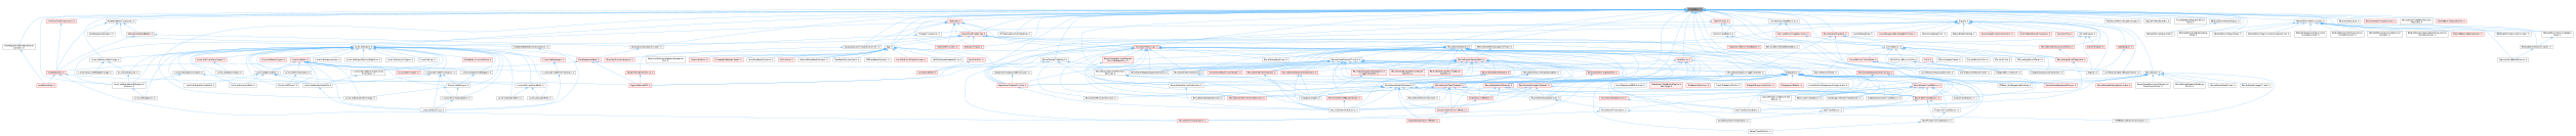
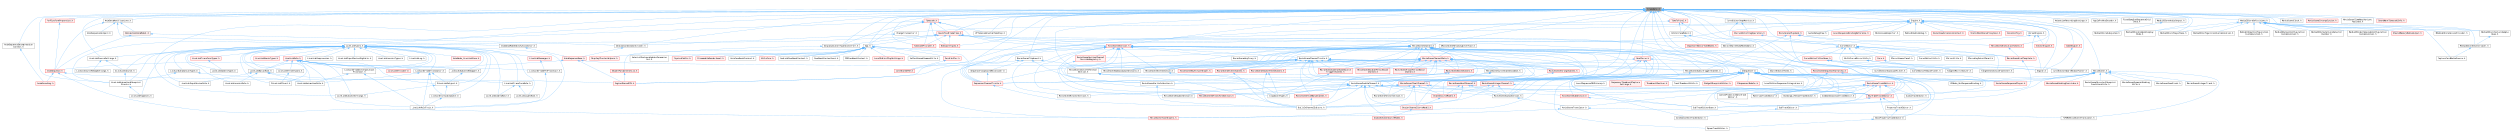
  digraph {
    fontname="Roboto Mono"
    node [color=grey40 fillcolor=white fontname="Roboto Mono" fontsize=10 shape=box style=filled]
    edge [color=steelblue1 dir=back fontname="Roboto Mono" fontsize=10 labelfontname=Helvetica labelfontsize=10 style=solid]
    n1 [color=gray40 fillcolor=grey60 fontcolor=black height=0.2 label="FrameRate.h" width=0.4]
    n2 [height=0.2 label="AnimDataNotifications.h" width=0.4]
    n3 [height=0.2 label="IAnimationDataController.h" width=0.4]
    n4 [height=0.2 label="AnimSequenceDecompression\lContext.h" width=0.4]
    n5 [height=0.2 label="AnimationRecordingSettings.h" width=0.4]
    n6 [height=0.2 label="App.h" width=0.4]
    n7 [height=0.2 label="AppleProResEncoder.h" width=0.4]
    n8 [height=0.2 label="CurveEditor.h" width=0.4]
    n9 [height=0.2 label="CurveEditorGaussianFilter.h" width=0.4]
    n10 [height=0.2 label="CurveEditorReduceFilter.h" width=0.4]
    n11 [height=0.2 label="CurveEditorSmartReduceFilter.h" width=0.4]
    n12 [height=0.2 label="CurveEditorSnapMetrics.h" width=0.4]
    n13 [height=0.2 label="DisplayClusterTypesConverter.h" width=0.4]
    n14 [height=0.2 label="EditorViewModel.h" width=0.4]
    n15 [height=0.2 label="Engine.h" width=0.4]
    n16 [height=0.2 label="FixedSampledSequenceGrid\lData.h" width=0.4]
    n17 [height=0.2 label="MovieSceneActorReference\lSection.h" width=0.4]
    n18 [height=0.2 label="MovieSceneDoubleChannel.h" width=0.4]
    n19 [height=0.2 label="SubTrackEditorBase.h" width=0.4]
    n20 [color=red fillcolor="#FFF0F0" height=0.2 label="MovieSceneFloatChannel.h" width=0.4]
    n21 [color=red fillcolor="#FFF0F0" height=0.2 label="SequencerChannelTraits.h" width=0.4]
    n22 [height=0.2 label="ISequencer.h" width=0.4]
    n23 [height=0.2 label="LiveLinkAnimationBlueprint\lStructs.h" width=0.4]
    n24 [height=0.2 label="LiveLinkSourceSettings.h" width=0.4]
    n25 [height=0.2 label="LiveLinkSubjectSettings.h" width=0.4]
    n26 [height=0.2 label="LiveLinkTypes.h" width=0.4]
    n27 [height=0.2 label="MediaIOCoreAudioOutput.h" width=0.4]
    n28 [height=0.2 label="MediaIOCoreCommonDisplay\lMode.h" width=0.4]
    n29 [height=0.2 label="MediaIOCoreDefinitions.h" width=0.4]
    n30 [height=0.2 label="MediaIOCorePlayerBase.h" width=0.4]
    n31 [height=0.2 label="MediaIOCoreTextureSample\lBase.h" width=0.4]
    n32 [height=0.2 label="MovieScene.h" width=0.4]
    n33 [height=0.2 label="MovieSceneChannel.h" width=0.4]
    n34 [height=0.2 label="MovieSceneChannelTraits.h" width=0.4]
    n35 [height=0.2 label="MovieSceneClipboard.h" width=0.4]
    n36 [height=0.2 label="MovieSceneClock.h" width=0.4]
    n37 [color=red fillcolor="#FFF0F0" height=0.2 label="MovieSceneExecutionTokens.h" width=0.4]
    n38 [color=red fillcolor="#FFF0F0" height=0.2 label="MovieSceneInterpolation.h" width=0.4]
    n39 [color=red fillcolor="#FFF0F0" height=0.2 label="MovieScenePlayback.h" width=0.4]
    n40 [color=red fillcolor="#FFF0F0" height=0.2 label="MovieSceneSection.h" width=0.4]
    n41 [color=red fillcolor="#FFF0F0" height=0.2 label="MovieSceneSequenceHierarchy.h" width=0.4]
    n42 [height=0.2 label="MovieSceneTimeWarpVariant\lPayloads.h" width=0.4]
    n43 [color=red fillcolor="#FFF0F0" height=0.2 label="NoExportTypes.h" width=0.4]
    n44 [color=red fillcolor="#FFF0F0" height=0.2 label="PerPlatformProperties.h" width=0.4]
    n45 [color=red fillcolor="#FFF0F0" height=0.2 label="QualifiedFrameTime.h" width=0.4]
    n46 [color=red fillcolor="#FFF0F0" height=0.2 label="TimecodeProvider.h" width=0.4]
    n47 [color=red fillcolor="#FFF0F0" height=0.2 label="RealCurve.h" width=0.4]
    n48 [color=red fillcolor="#FFF0F0" height=0.2 label="SoundWaveTimecodeInfo.h" width=0.4]
    n49 [color=red fillcolor="#FFF0F0" height=0.2 label="TimeToPixel.h" width=0.4]
    n50 [color=red fillcolor="#FFF0F0" height=0.2 label="Timecode.h" width=0.4]
    n51 [height=0.2 label="VPTimecodeCustomTimeStep.h" width=0.4]
    n52 [height=0.2 label="AnimDataModelNotifyCollector.h" width=0.4]
    n53 [color=red fillcolor="#FFF0F0" height=0.2 label="AnimSequence.h" width=0.4]
    n54 [height=0.2 label="AnimSequenceHelpers.h" width=0.4]
    n55 [fillcolor="#FFF0F0" height=0.2 label="IAnimationDataModel.h" width=0.4]
    n56 [color=red fillcolor="#FFF0F0" height=0.2 label="AnimSequenceBase.h" width=0.4]
    n57 [color=red fillcolor="#FFF0F0" height=0.2 label="AnimEncoding.h" width=0.4]
    n58 [height=0.2 label="AndroidFeedbackContext.h" width=0.4]
    n59 [color=red fillcolor="#FFF0F0" height=0.2 label="Core.h" width=0.4]
    n60 [color=red fillcolor="#FFF0F0" height=0.2 label="CoreSharedPCH.h" width=0.4]
    n61 [height=0.2 label="FeedbackContextAnsi.h" width=0.4]
    n62 [height=0.2 label="IOSFeedbackContext.h" width=0.4]
    n63 [color=red fillcolor="#FFF0F0" height=0.2 label="LevelEditorPlaySettings.h" width=0.4]
    n64 [height=0.2 label="MallocBinnedCommonUtils.h" width=0.4]
    n65 [height=0.2 label="MaterialInstanceUpdateParameter\lSet.h" width=0.4]
    n66 [color=red fillcolor="#FFF0F0" height=0.2 label="ParallelFor.h" width=0.4]
    n67 [color=red fillcolor="#FFF0F0" height=0.2 label="PhysicsPublic.h" width=0.4]
    n68 [color=red fillcolor="#FFF0F0" height=0.2 label="ShaderParameterUtils.h" width=0.4]
    n69 [color=red fillcolor="#FFF0F0" height=0.2 label="StreamableRenderAsset.h" width=0.4]
    n70 [height=0.2 label="UnixFeedbackContext.h" width=0.4]
    n71 [color=red fillcolor="#FFF0F0" height=0.2 label="UtilsCore.h" width=0.4]
    n72 [color=red fillcolor="#FFF0F0" height=0.2 label="CurveEditorFilterBase.h" width=0.4]
    n73 [height=0.2 label="CurveEditorUtils.h" width=0.4]
    n74 [height=0.2 label="MirrorUtils.h" width=0.4]
    n75 [height=0.2 label="MultiCurveMirrorUtils.h" width=0.4]
    n76 [height=0.2 label="TangentMirrorSolver.h" width=0.4]
    n77 [height=0.2 label="TangentSelectionFlattener.h" width=0.4]
    n78 [height=0.2 label="SCurveEditorPanel.h" width=0.4]
    n79 [height=0.2 label="SCurveKeyDetailPanel.h" width=0.4]
    n80 [height=0.2 label="SCurveViewerPanel.h" width=0.4]
    n81 [color=red fillcolor="#FFF0F0" height=0.2 label="ICurveEditorDragOperation.h" width=0.4]
    n82 [color=red fillcolor="#FFF0F0" height=0.2 label="DisplayClusterHelpers.h" width=0.4]
    n83 [height=0.2 label="EditorSharedViewModelData.h" width=0.4]
    n84 [color=red fillcolor="#FFF0F0" height=0.2 label="SequencerEditorViewModel.h" width=0.4]
    n85 [color=red fillcolor="#FFF0F0" height=0.2 label="EngineSharedPCH.h" width=0.4]
    n86 [height=0.2 label="Engine.h" width=0.4]
    n87 [height=0.2 label="AudioDebugDraw.h" width=0.4]
    n88 [height=0.2 label="ChangeTransactor.h" width=0.4]
    n89 [color=red fillcolor="#FFF0F0" height=0.2 label="EditorEngine.h" width=0.4]
    n90 [color=red fillcolor="#FFF0F0" height=0.2 label="GameEngine.h" width=0.4]
    n91 [color=red fillcolor="#FFF0F0" height=0.2 label="LevelSequenceBindingReference.h" width=0.4]
    n92 [height=0.2 label="MallocLeakReporter.h" width=0.4]
    n93 [height=0.2 label="MediaIOAudioDebug.h" width=0.4]
    n94 [height=0.2 label="MovieSceneEventSection.h" width=0.4]
    n95 [color=red fillcolor="#FFF0F0" height=0.2 label="SceneViewExtensionContext.h" width=0.4]
    n96 [color=red fillcolor="#FFF0F0" height=0.2 label="StaticMeshSceneProxyDesc.h" width=0.4]
    n97 [height=0.2 label="UnrealEngine.h" width=0.4]
    n98 [color=red fillcolor="#FFF0F0" height=0.2 label="VoiceConfig.h" width=0.4]
    n99 [height=0.2 label="IMovieSceneRetimingInterface.h" width=0.4]
    n100 [color=red fillcolor="#FFF0F0" height=0.2 label="MovieSceneChannelData.h" width=0.4]
    n101 [height=0.2 label="ClipboardTypes.h" width=0.4]
    n102 [height=0.2 label="BuiltInChannelEditors.h" width=0.4]
    n103 [height=0.2 label="MovieSceneAudioSection.h" width=0.4]
    n104 [color=red fillcolor="#FFF0F0" height=0.2 label="ChannelCurveModel.h" width=0.4]
    n105 [color=red fillcolor="#FFF0F0" height=0.2 label="KeyframeTrackEditor.h" width=0.4]
    n106 [color=red fillcolor="#FFF0F0" height=0.2 label="BezierChannelCurveModel.h" width=0.4]
    n107 [color=red fillcolor="#FFF0F0" height=0.2 label="DoubleChannelCurveModel.h" width=0.4]
    n108 [color=red fillcolor="#FFF0F0" height=0.2 label="MovieScene3DTransformSection.h" width=0.4]
    n109 [height=0.2 label="MovieSceneDoubleSection.h" width=0.4]
    n110 [height=0.2 label="MovieSceneRotatorSection.h" width=0.4]
    n111 [color=red fillcolor="#FFF0F0" height=0.2 label="MovieSceneSubSection.h" width=0.4]
    n112 [color=red fillcolor="#FFF0F0" height=0.2 label="MovieSceneTimeWarpChannel.h" width=0.4]
    n113 [height=0.2 label="MovieSceneVectorSection.h" width=0.4]
    n114 [color=red fillcolor="#FFF0F0" height=0.2 label="MovieSceneToolHelpers.h" width=0.4]
    n115 [height=0.2 label="BoolPropertyTrackEditor.h" width=0.4]
    n116 [height=0.2 label="PropertyTrackEditor.h" width=0.4]
    n117 [height=0.2 label="SubTrackEditor.h" width=0.4]
    n118 [height=0.2 label="SpawnTrackEditor.h" width=0.4]
    n119 [height=0.2 label="CinematicShotTrackEditor.h" width=0.4]
    n120 [height=0.2 label="AudioTrackEditor.h" width=0.4]
    n121 [height=0.2 label="BindingLifetimeTrackEditor.h" width=0.4]
    n122 [height=0.2 label="CommonAnimationTrackEditor.h" width=0.4]
    n123 [height=0.2 label="CustomPrimitiveDataTrack\lEditor.h" width=0.4]
    n124 [color=red fillcolor="#FFF0F0" height=0.2 label="ISequencerModule.h" width=0.4]
    n125 [height=0.2 label="LevelEditorSequencerIntegration.h" width=0.4]
    n126 [height=0.2 label="LevelSequenceFBXInterop.h" width=0.4]
    n127 [height=0.2 label="MaterialTrackEditor.h" width=0.4]
    n128 [color=red fillcolor="#FFF0F0" height=0.2 label="MovieSceneTrackEditor.h" width=0.4]
    n129 [color=red fillcolor="#FFF0F0" height=0.2 label="SequencerThumbnailCapture\lSettings.h" width=0.4]
    n130 [color=red fillcolor="#FFF0F0" height=0.2 label="ThumbnailSection.h" width=0.4]
    n131 [height=0.2 label="TrackThumbnailUtils.h" width=0.4]
    n132 [color=red fillcolor="#FFF0F0" height=0.2 label="WidgetBlueprintEditor.h" width=0.4]
    n133 [height=0.2 label="LiveLinkRigUnits.h" width=0.4]
    n134 [height=0.2 label="ILiveLinkSource.h" width=0.4]
    n135 [height=0.2 label="LiveLinkCurveRemapSettings.h" width=0.4]
    n136 [color=red fillcolor="#FFF0F0" height=0.2 label="AnimNode_LiveLinkPose.h" width=0.4]
    n137 [height=0.2 label="ILiveLinkClient.h" width=0.4]
    n138 [height=0.2 label="ILiveLinkSubject.h" width=0.4]
    n139 [height=0.2 label="LiveLinkVirtualSubject.h" width=0.4]
    n140 [height=0.2 label="LiveLinkRoleTrait.h" width=0.4]
    n141 [height=0.2 label="LiveLinkAnimationRole.h" width=0.4]
    n142 [height=0.2 label="LiveLinkAnimationTypes.h" width=0.4]
    n143 [height=0.2 label="LiveLinkBasicRole.h" width=0.4]
    n144 [height=0.2 label="LiveLinkInputDeviceRole.h" width=0.4]
    n145 [height=0.2 label="LiveLinkLocatorRole.h" width=0.4]
    n146 [height=0.2 label="LiveLinkTransformRole.h" width=0.4]
    n147 [height=0.2 label="LiveLinkCameraRole.h" width=0.4]
    n148 [height=0.2 label="LiveLinkLightRole.h" width=0.4]
    n149 [color=red fillcolor="#FFF0F0" height=0.2 label="LiveLinkBasicTypes.h" width=0.4]
    n150 [height=0.2 label="LiveLinkCameraTypes.h" width=0.4]
    n151 [height=0.2 label="LiveLinkCompression.h" width=0.4]
    n152 [height=0.2 label="LiveLinkFrameInterpolation\lProcessor.h" width=0.4]
    n153 [height=0.2 label="LiveLinkFrameTranslator.h" width=0.4]
    n154 [height=0.2 label="LiveLinkInputDeviceRigUnits.h" width=0.4]
    n155 [height=0.2 label="LiveLinkLocatorTypes.h" width=0.4]
    n156 [height=0.2 label="LiveLinkLog.h" width=0.4]
    n157 [color=red fillcolor="#FFF0F0" height=0.2 label="LiveLinkMessages.h" width=0.4]
    n158 [height=0.2 label="LiveLinkPresetTypes.h" width=0.4]
    n159 [color=red fillcolor="#FFF0F0" height=0.2 label="LiveLinkProvider.h" width=0.4]
    n160 [color=red fillcolor="#FFF0F0" height=0.2 label="LiveLinkRole.h" width=0.4]
    n161 [height=0.2 label="LiveLinkSubjectRemapper.h" width=0.4]
    n162 [color=red fillcolor="#FFF0F0" height=0.2 label="LiveLinkTransformTypes.h" width=0.4]
    n163 [height=0.2 label="MediaIOCoreSubsystem.h" width=0.4]
    n164 [height=0.2 label="CaptureCardMediaSource.h" width=0.4]
    n165 [height=0.2 label="IMediaIOCoreDeviceProvider.h" width=0.4]
    n166 [height=0.2 label="MediaIOConfigurationCustomization.h" width=0.4]
    n167 [height=0.2 label="MediaIOCoreDeinterlacer.h" width=0.4]
    n168 [height=0.2 label="MediaIOInputConfiguration\lCustomization.h" width=0.4]
    n169 [height=0.2 label="MediaIOOutputConfiguration\lCustomization.h" width=0.4]
    n170 [height=0.2 label="MediaIOPermutationsSelector\lBuilder.h" width=0.4]
    n171 [height=0.2 label="MediaIOVideoTimecodeConfiguration\lCustomization.h" width=0.4]
    n172 [color=red fillcolor="#FFF0F0" height=0.2 label="SharedMemoryMediaOutput.h" width=0.4]
    n173 [height=0.2 label="MovieSceneTranslator.h" width=0.4]
    n174 [height=0.2 label="FCPXMLMovieSceneTranslator.h" width=0.4]
    n175 [height=0.2 label="K2Node_GetSequenceBinding.h" width=0.4]
    n176 [color=red fillcolor="#FFF0F0" height=0.2 label="MovieSceneBindingOverrides.h" width=0.4]
    n177 [height=0.2 label="MovieSceneDirectorBlueprint\lConditionUtils.h" width=0.4]
    n178 [height=0.2 label="MovieSceneDynamicBinding\lUtils.h" width=0.4]
    n179 [height=0.2 label="MovieSceneEnumTrack.h" width=0.4]
    n180 [height=0.2 label="MovieSceneIntegerTrack.h" width=0.4]
    n181 [color=red fillcolor="#FFF0F0" height=0.2 label="MovieSceneSequencePlayer.h" width=0.4]
    n182 [height=0.2 label="MovieSceneAudioTriggerChannel.h" width=0.4]
    n183 [color=red fillcolor="#FFF0F0" height=0.2 label="MovieSceneBoolChannel.h" width=0.4]
    n184 [color=red fillcolor="#FFF0F0" height=0.2 label="MovieSceneByteChannel.h" width=0.4]
    n185 [color=red fillcolor="#FFF0F0" height=0.2 label="MovieSceneCameraShakeSource\lTriggerChannel.h" width=0.4]
    n186 [height=0.2 label="MovieSceneCurveChannelCommon.h" width=0.4]
    n187 [color=red fillcolor="#FFF0F0" height=0.2 label="MovieSceneDoublePerlinNoise\lChannel.h" width=0.4]
    n188 [color=red fillcolor="#FFF0F0" height=0.2 label="MovieSceneEventChannel.h" width=0.4]
    n189 [color=red fillcolor="#FFF0F0" height=0.2 label="MovieSceneFloatPerlinNoise\lChannel.h" width=0.4]
    n190 [height=0.2 label="MovieSceneGameplayCueSections.h" width=0.4]
    n191 [color=red fillcolor="#FFF0F0" height=0.2 label="MovieSceneIntegerChannel.h" width=0.4]
    n192 [color=red fillcolor="#FFF0F0" height=0.2 label="MovieSceneObjectPathChannel.h" width=0.4]
    n193 [color=red fillcolor="#FFF0F0" height=0.2 label="MovieSceneStringChannel.h" width=0.4]
    n194 [height=0.2 label="MovieSceneKeyProxy.h" width=0.4]
    n195 [color=red fillcolor="#FFF0F0" height=0.2 label="MovieSceneSectionChannel\lOverrideRegistry.h" width=0.4]
    n196 [height=0.2 label="MovieSceneParticleSection.h" width=0.4]
    n197 [color=red fillcolor="#FFF0F0" height=0.2 label="MovieSceneKeyStructHelper.h" width=0.4]
    n198 [height=0.2 label="SequencerClipboardReconciler.h" width=0.4]
    n199 [color=red fillcolor="#FFF0F0" height=0.2 label="MovieSceneEvalTemplate.h" width=0.4]
    n200 [height=0.2 label="LiveLinkFramePreProcessor.h" width=0.4]
    n1 -> n2
    n1 -> n3
    n1 -> n4
    n1 -> n5
    n1 -> n6
    n1 -> n7
    n1 -> n8
    n1 -> n9
    n1 -> n10
    n1 -> n11
    n1 -> n12
    n1 -> n13
    n1 -> n14
    n1 -> n15
    n1 -> n16
    n1 -> n17
    n1 -> n18
    n1 -> n19
    n1 -> n20
    n1 -> n21
    n1 -> n22
    n1 -> n23
    n1 -> n24
    n1 -> n25
    n1 -> n26
    n1 -> n27
    n1 -> n28
    n1 -> n29
    n1 -> n30
    n1 -> n31
    n1 -> n32
    n1 -> n33
    n1 -> n34
    n1 -> n35
    n1 -> n36
    n1 -> n37
    n1 -> n38
    n1 -> n39
    n1 -> n40
    n1 -> n41
    n1 -> n42
    n1 -> n43
    n1 -> n44
    n1 -> n45
    n1 -> n46
    n1 -> n47
    n1 -> n48
    n1 -> n49
    n1 -> n50
    n1 -> n51
    n2 -> n52
    n2 -> n53
    n2 -> n54
    n2 -> n55
    n3 -> n56
    n4 -> n57
    n6 -> n58
    n6 -> n59
    n6 -> n60
    n6 -> n61
    n6 -> n62
    n6 -> n63
    n6 -> n64
    n6 -> n65
    n6 -> n66
    n6 -> n67
    n6 -> n68
    n6 -> n69
    n6 -> n70
    n6 -> n71
    n8 -> n72
    n8 -> n73
    n8 -> n74
    n8 -> n75
    n8 -> n76
    n8 -> n77
    n8 -> n78
    n8 -> n79
    n8 -> n80
    n12 -> n8
    n12 -> n81
    n13 -> n82
    n14 -> n83
    n14 -> n84
    n15 -> n85
    n15 -> n86
    n15 -> n87
    n15 -> n88
    n15 -> n89
    n15 -> n90
    n15 -> n91
    n15 -> n92
    n15 -> n93
    n15 -> n94
    n15 -> n95
    n15 -> n96
    n15 -> n97
    n15 -> n98
    n17 -> n101
    n17 -> n102
    n17 -> n103
    n18 -> n101
    n18 -> n102
    n18 -> n104
    n18 -> n105
    n18 -> n106
    n18 -> n107
    n18 -> n108
    n18 -> n109
    n18 -> n110
    n18 -> n111
    n18 -> n112
    n18 -> n113
    n20 -> n101
    n20 -> n102
    n20 -> n103
    n20 -> n104
    n20 -> n105
    n20 -> n106
    n20 -> n108
    n20 -> n113
    n21 -> n102
    n22 -> n19
    n22 -> n21
    n22 -> n105
    n22 -> n114
    n22 -> n115
    n22 -> n116
    n22 -> n117
    n22 -> n118
    n22 -> n119
    n22 -> n120
    n22 -> n121
    n22 -> n122
    n22 -> n123
    n22 -> n124
    n22 -> n125
    n22 -> n126
    n22 -> n127
    n22 -> n128
    n22 -> n129
    n22 -> n130
    n22 -> n131
    n22 -> n132
    n23 -> n133
    n24 -> n134
    n24 -> n135
    n26 -> n23
    n26 -> n24
    n26 -> n133
    n26 -> n134
    n26 -> n136
    n26 -> n137
    n26 -> n138
    n26 -> n139
    n26 -> n140
    n26 -> n141
    n26 -> n142
    n26 -> n143
    n26 -> n144
    n26 -> n145
    n26 -> n146
    n26 -> n147
    n26 -> n148
    n26 -> n149
    n26 -> n150
    n26 -> n151
    n26 -> n152
    n26 -> n153
    n26 -> n154
    n26 -> n155
    n26 -> n156
    n26 -> n157
    n26 -> n158
    n26 -> n159
    n26 -> n160
    n26 -> n161
    n26 -> n162
    n27 -> n163
    n29 -> n28
    n29 -> n30
    n29 -> n31
    n29 -> n164
    n29 -> n165
    n29 -> n166
    n29 -> n167
    n29 -> n168
    n29 -> n169
    n29 -> n170
    n29 -> n171
    n29 -> n172
    n31 -> n167
    n32 -> n19
    n32 -> n128
    n32 -> n173
    n32 -> n174
    n32 -> n175
    n32 -> n176
    n32 -> n177
    n32 -> n178
    n32 -> n179
    n32 -> n180
    n32 -> n181
    n33 -> n17
    n33 -> n18
    n33 -> n20
    n33 -> n94
    n33 -> n100
    n33 -> n105
    n33 -> n182
    n33 -> n183
    n33 -> n184
    n33 -> n185
    n33 -> n186
    n33 -> n187
    n33 -> n188
    n33 -> n189
    n33 -> n190
    n33 -> n191
    n33 -> n192
    n33 -> n193
    n33 -> n194
    n33 -> n195
    n34 -> n17
    n34 -> n18
    n34 -> n20
    n34 -> n21
    n34 -> n94
    n34 -> n105
    n34 -> n112
    n34 -> n182
    n34 -> n184
    n34 -> n185
    n34 -> n186
    n34 -> n187
    n34 -> n188
    n34 -> n189
    n34 -> n190
    n34 -> n191
    n34 -> n192
    n34 -> n193
    n34 -> n196
    n34 -> n197
    n35 -> n21
    n35 -> n101
    n35 -> n190
    n35 -> n198
    n37 -> n199
    n39 -> n37
    n39 -> n181
    n39 -> n182
    n39 -> n199
    n40 -> n17
    n40 -> n21
    n40 -> n34
    n40 -> n94
    n40 -> n103
    n40 -> n104
    n40 -> n106
    n40 -> n108
    n40 -> n109
    n40 -> n110
    n40 -> n111
    n40 -> n113
    n40 -> n114
    n40 -> n190
    n40 -> n194
    n40 -> n195
    n40 -> n196
    n40 -> n199
    n41 -> n111
    n41 -> n175
    n44 -> n53
    n45 -> n6
    n45 -> n13
    n45 -> n19
    n45 -> n22
    n45 -> n26
    n45 -> n40
    n45 -> n43
    n45 -> n46
    n45 -> n181
    n47 -> n18
    n47 -> n20
    n47 -> n78
    n47 -> n183
    n47 -> n184
    n47 -> n191
    n49 -> n14
    n49 -> n21
    n49 -> n120
    n50 -> n6
    n50 -> n13
    n50 -> n23
    n50 -> n40
    n50 -> n43
    n50 -> n45
    n50 -> n46
    n50 -> n51
    n52 -> n56
    n53 -> n57
    n53 -> n85
    n53 -> n114
    n55 -> n3
    n55 -> n53
    n56 -> n53
    n56 -> n85
    n56 -> n86
    n59 -> n86
    n66 -> n60
    n68 -> n85
    n72 -> n9
    n72 -> n10
    n72 -> n11
    n75 -> n76
    n75 -> n77
    n81 -> n8
    n88 -> n3
    n90 -> n86
    n94 -> n101
    n97 -> n85
    n97 -> n86
    n97 -> n89
    n99 -> n100
    n100 -> n17
    n100 -> n18
    n100 -> n20
    n100 -> n21
    n100 -> n94
    n100 -> n182
    n100 -> n183
    n100 -> n184
    n100 -> n185
    n100 -> n186
    n100 -> n187
    n100 -> n188
    n100 -> n189
    n100 -> n190
    n100 -> n191
    n100 -> n192
    n100 -> n193
    n100 -> n196
    n103 -> n173
    n104 -> n106
    n105 -> n115
    n105 -> n116
    n105 -> n117
    n106 -> n107
    n111 -> n19
    n112 -> n102
    n115 -> n118
    n116 -> n115
    n117 -> n119
    n128 -> n105
    n128 -> n116
    n128 -> n117
    n128 -> n120
    n128 -> n121
    n128 -> n122
    n128 -> n123
    n128 -> n127
    n134 -> n23
    n138 -> n25
    n138 -> n139
    n139 -> n140
    n142 -> n23
    n142 -> n141
    n143 -> n141
    n143 -> n144
    n143 -> n145
    n143 -> n146
    n146 -> n147
    n146 -> n148
-   n141 -> n140
+   n152 -> n140
    n152 -> n141
    n153 -> n138
    n153 -> n139
    n153 -> n140
    n153 -> n141
    n157 -> n200
    n158 -> n137
    n160 -> n25
    n160 -> n137
    n160 -> n138
    n160 -> n140
    n160 -> n143
    n160 -> n152
    n160 -> n153
    n160 -> n158
    n160 -> n159
    n160 -> n161
    n160 -> n200
    n161 -> n138
    n162 -> n150
    n167 -> n164
    n173 -> n114
    n173 -> n174
    n182 -> n103
    n183 -> n102
    n183 -> n103
    n183 -> n104
    n183 -> n105
    n184 -> n102
    n184 -> n196
    n185 -> n101
    n186 -> n18
    n186 -> n20
    n188 -> n102
    n191 -> n102
    n191 -> n103
    n191 -> n104
    n191 -> n105
    n192 -> n101
    n192 -> n102
    n193 -> n103
    n195 -> n108
    n196 -> n102
    n198 -> n21
    n199 -> n105
    n200 -> n140
  }
